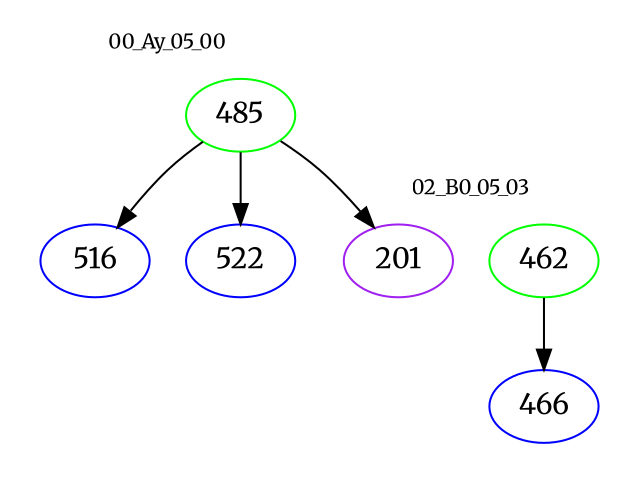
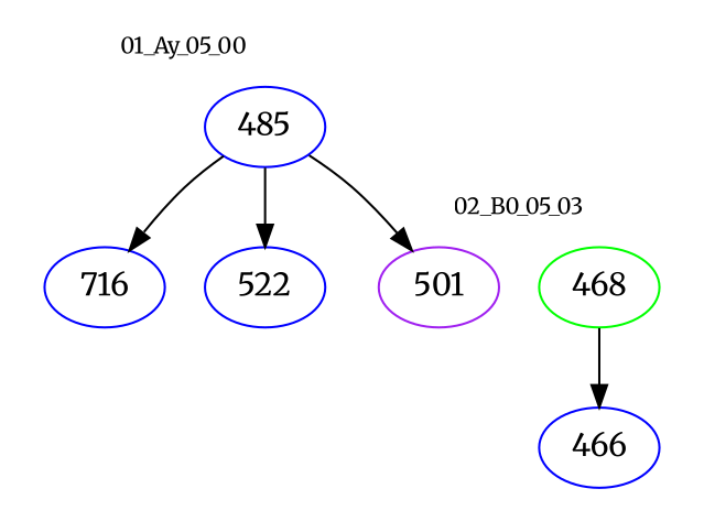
  digraph {
    fontname=Merriweather
    node [color=blue fontname=Merriweather]
    edge [color=black fontname=Merriweather]
-   n1 [color=green label=485]
-   n2 [label=516]
+   n1 [label=485]
+   n2 [label=716]
    n3 [label=522]
-   n4 [color=green label=462]
+   n4 [color=green label=468]
    n5 [label=466]
-   n6 [color=purple label=201]
+   n6 [color=purple label=501]
    subgraph cluster_1 {
      color=white
      fontsize=10
-     label="00_Ay_05_00"
+     label="01_Ay_05_00"
      n1
      n2
      n3
    }
    subgraph cluster_2 {
      color=white
      fontsize=10
      label="02_B0_05_03"
      n4
      n5
      n6
    }
    n1 -> n2
    n1 -> n3
    n1 -> n6
    n4 -> n5
  }
